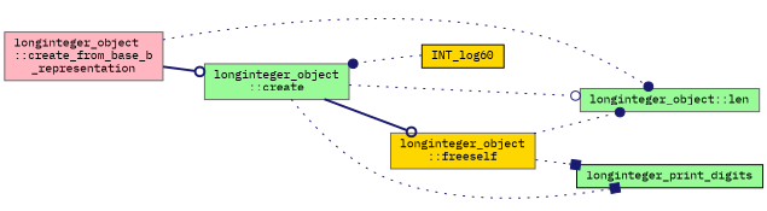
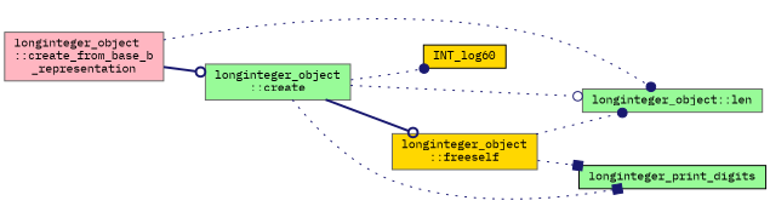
  digraph {
    fontname="IBM Plex Mono"
    rankdir=LR
    node [color=gray40 fillcolor=palegreen fontname="IBM Plex Mono" fontsize=10 shape=record style=filled]
    edge [arrowhead=odot color=midnightblue fontname="IBM Plex Mono" fontsize=10 labelfontname=Helvetica labelfontsize=10 style=dotted]
    n1 [fillcolor=lightpink fontcolor=black height=0.2 label="longinteger_object\l::create_from_base_b\l_representation" width=0.4]
    n2 [height=0.2 label="longinteger_object\l::create" width=0.4]
    n3 [height=0.2 label="longinteger_object::len" width=0.4]
    n4 [fillcolor=gold height=0.2 label="longinteger_object\l::freeself" width=0.4]
    n5 [color=black height=0.2 label=longinteger_print_digits width=0.4]
    n6 [color=black fillcolor=gold height=0.2 label=INT_log60 width=0.4]
    n1 -> n2 [style=bold]
    n1 -> n3 [arrowhead=dot]
    n2 -> n3
    n2 -> n4 [style=bold]
    n2 -> n5 [arrowhead=box]
-   n6 -> n2 [arrowhead=dot]
+   n2 -> n6 [arrowhead=dot]
    n4 -> n3 [arrowhead=dot]
    n4 -> n5 [arrowhead=box]
  }
